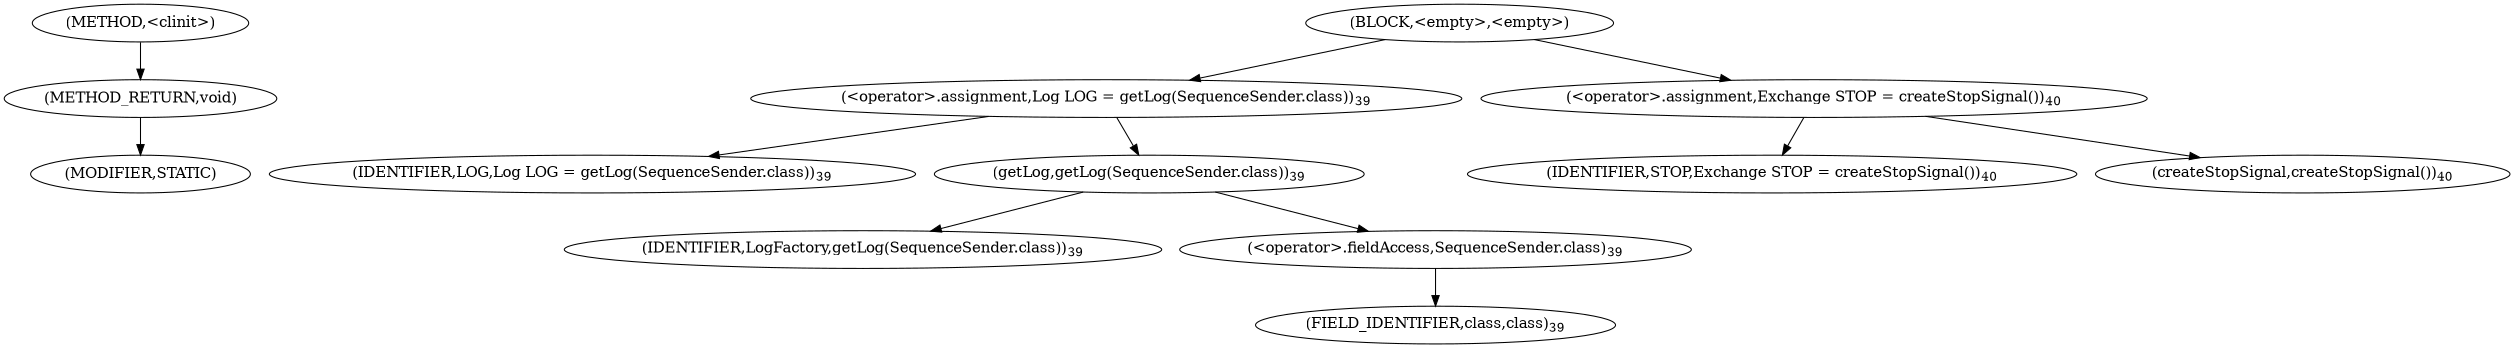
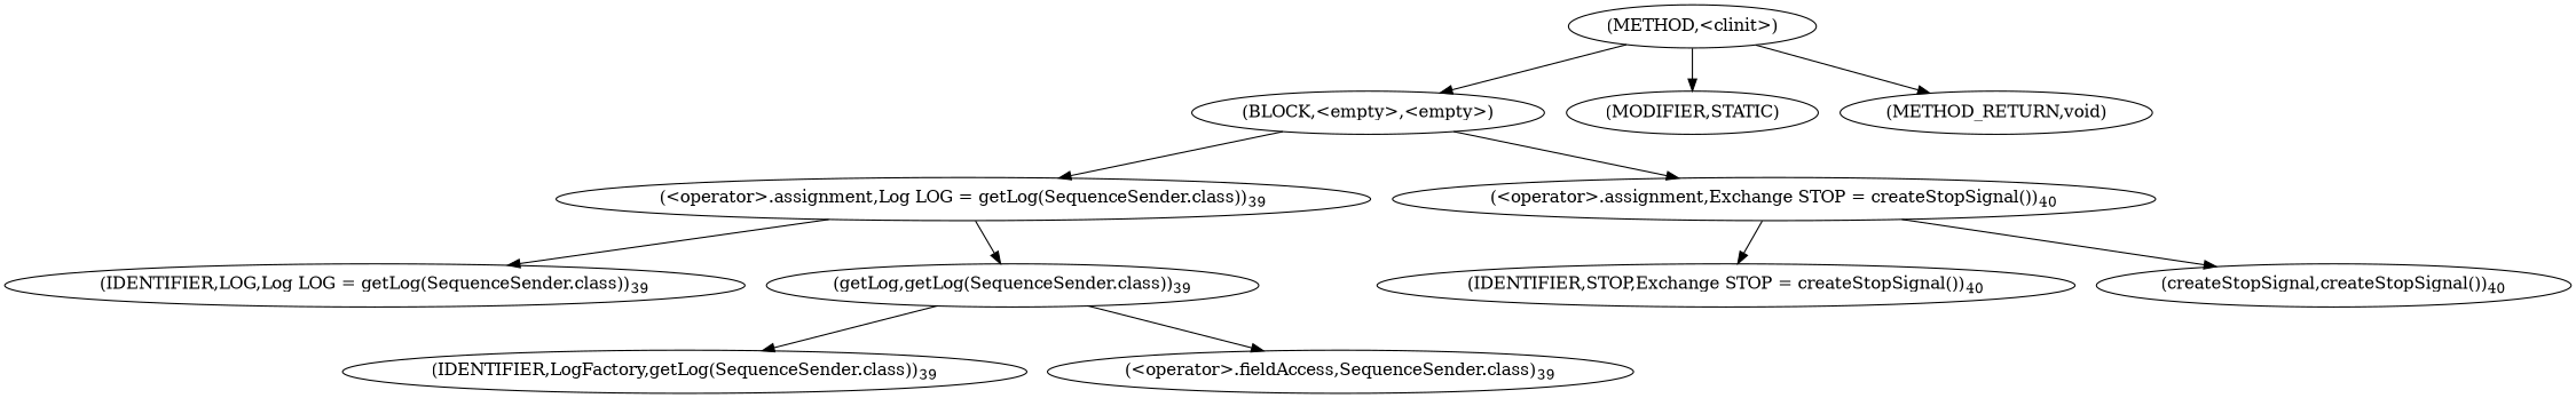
  digraph {
    n1 [label=<(METHOD,&lt;clinit&gt;)>]
    n2 [label=<(BLOCK,&lt;empty&gt;,&lt;empty&gt;)>]
    n3 [label=<(MODIFIER,STATIC)>]
    n4 [label=<(METHOD_RETURN,void)>]
    n5 [label=<(&lt;operator&gt;.assignment,Log LOG = getLog(SequenceSender.class))<SUB>39</SUB>>]
    n6 [label=<(&lt;operator&gt;.assignment,Exchange STOP = createStopSignal())<SUB>40</SUB>>]
    n7 [label=<(IDENTIFIER,LOG,Log LOG = getLog(SequenceSender.class))<SUB>39</SUB>>]
    n8 [label=<(getLog,getLog(SequenceSender.class))<SUB>39</SUB>>]
    n9 [label=<(IDENTIFIER,STOP,Exchange STOP = createStopSignal())<SUB>40</SUB>>]
    n10 [label=<(createStopSignal,createStopSignal())<SUB>40</SUB>>]
    n11 [label=<(IDENTIFIER,LogFactory,getLog(SequenceSender.class))<SUB>39</SUB>>]
    n12 [label=<(&lt;operator&gt;.fieldAccess,SequenceSender.class)<SUB>39</SUB>>]
-   n13 [label=<(FIELD_IDENTIFIER,class,class)<SUB>39</SUB>>]
-   n4 -> n3
+   n1 -> n2
+   n1 -> n3
    n1 -> n4
    n2 -> n5
    n2 -> n6
    n5 -> n7
    n5 -> n8
    n6 -> n9
    n6 -> n10
    n8 -> n11
    n8 -> n12
-   n12 -> n13
  }
